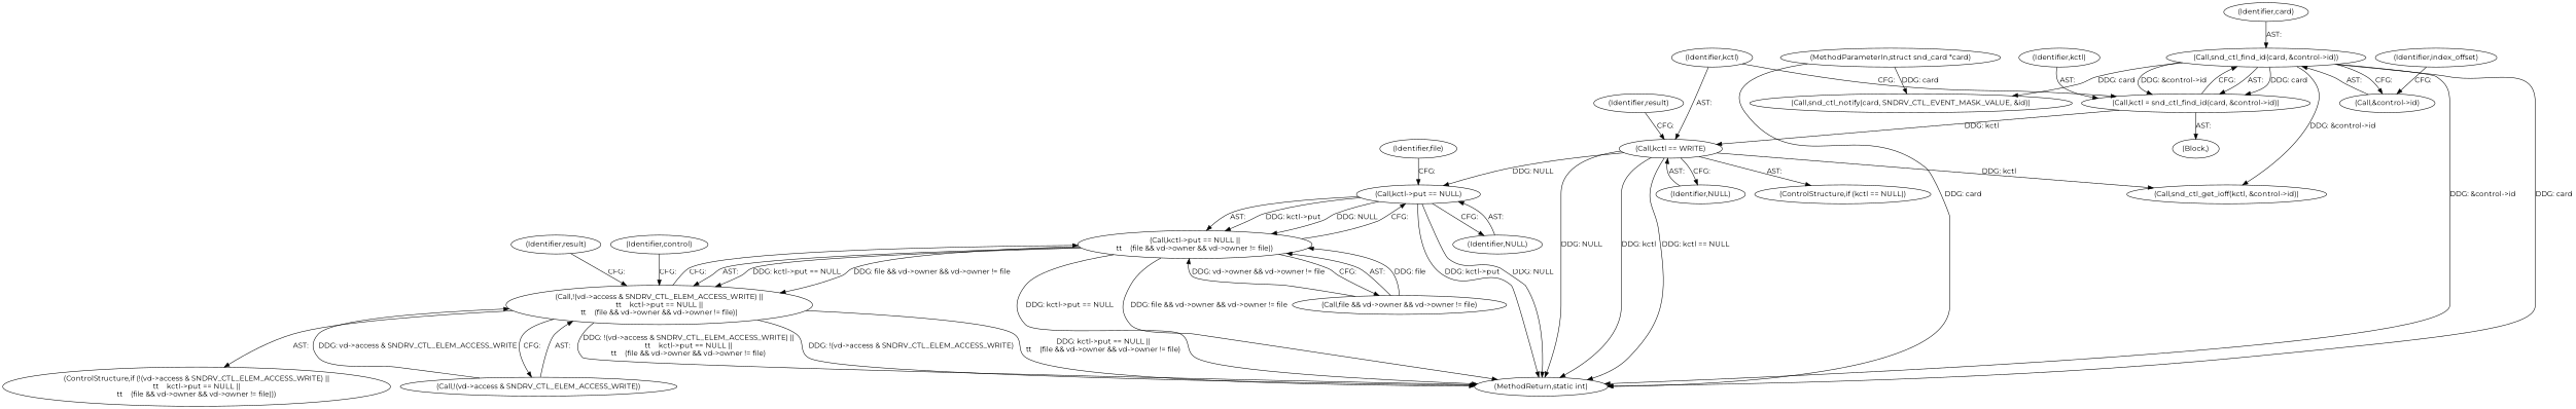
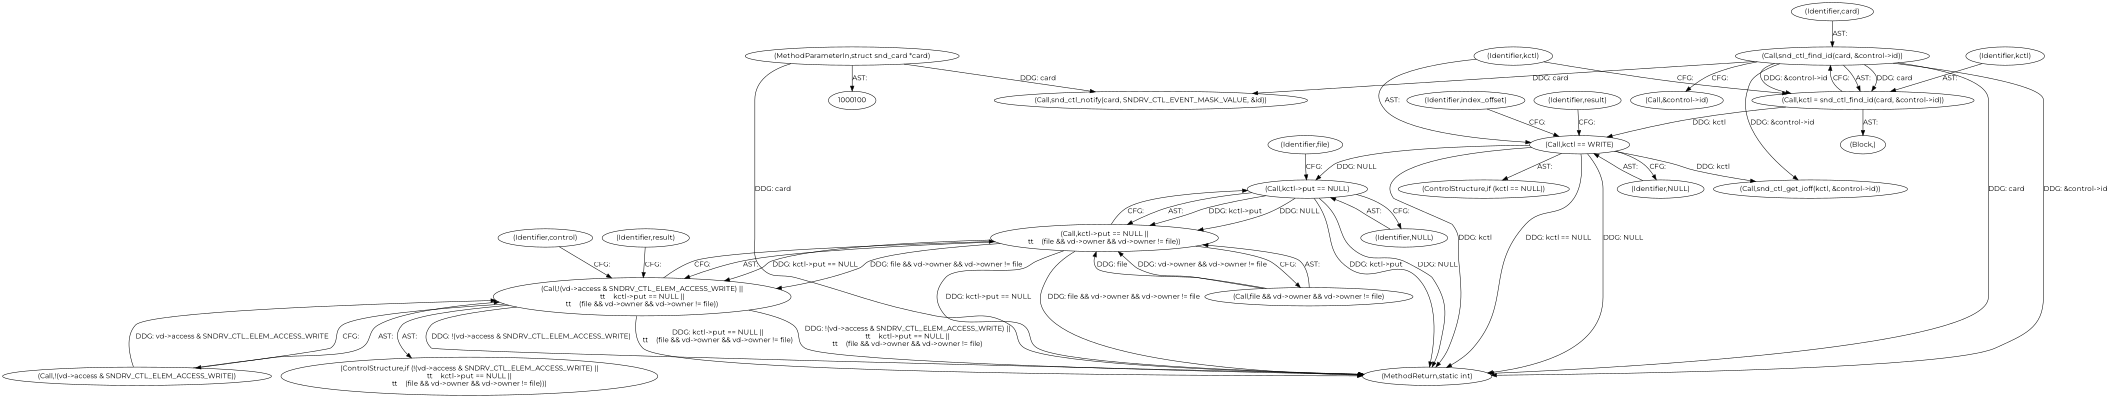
  digraph {
    fontname=Montserrat
    node [fontname=Montserrat]
    edge [fontname=Montserrat]
    n1 [label="(Call,kctl->put == NULL)"]
    n2 [label="(Call,kctl->put == NULL ||\n\t\t    (file && vd->owner && vd->owner != file))"]
    n3 [label="(Identifier,NULL)"]
    n4 [label="(MethodReturn,static int)"]
    n5 [label="(Call,!(vd->access & SNDRV_CTL_ELEM_ACCESS_WRITE) ||\n\t\t    kctl->put == NULL ||\n\t\t    (file && vd->owner && vd->owner != file))"]
    n6 [label="(Call,file && vd->owner && vd->owner != file)"]
    n7 [label="(Call,kctl == WRITE)"]
    n8 [label="(Call,snd_ctl_get_ioff(kctl, &control->id))"]
    n9 [label="(ControlStructure,if (kctl == NULL))"]
    n10 [label="(Identifier,NULL)"]
    n11 [label="(Call,kctl = snd_ctl_find_id(card, &control->id))"]
    n12 [label="(Call,snd_ctl_find_id(card, &control->id))"]
    n13 [label="(Block,)"]
    n14 [label="(Call,&control->id)"]
    n15 [label="(Call,snd_ctl_notify(card, SNDRV_CTL_EVENT_MASK_VALUE, &id))"]
    n16 [label="(MethodParameterIn,struct snd_card *card)"]
+   1000100
    n18 [label="(Call,!(vd->access & SNDRV_CTL_ELEM_ACCESS_WRITE))"]
    n19 [label="(ControlStructure,if (!(vd->access & SNDRV_CTL_ELEM_ACCESS_WRITE) ||\n\t\t    kctl->put == NULL ||\n\t\t    (file && vd->owner && vd->owner != file)))"]
    n20 [label="(Identifier,card)"]
    n21 [label="(Identifier,kctl)"]
    n22 [label="(Identifier,result)"]
    n23 [label="(Identifier,file)"]
    n24 [label="(Identifier,index_offset)"]
    n25 [label="(Identifier,control)"]
    n26 [label="(Identifier,result)"]
    n27 [label="(Identifier,kctl)"]
    n1 -> n2 [label="AST: "]
    n1 -> n2 [label="DDG: kctl->put"]
    n1 -> n2 [label="DDG: NULL"]
    n1 -> n3 [label="CFG: "]
    n1 -> n4 [label="DDG: kctl->put"]
    n1 -> n4 [label="DDG: NULL"]
    n2 -> n1 [label="CFG: "]
    n2 -> n4 [label="DDG: kctl->put == NULL"]
    n2 -> n4 [label="DDG: file && vd->owner && vd->owner != file"]
    n2 -> n5 [label="AST: "]
    n2 -> n5 [label="DDG: kctl->put == NULL"]
    n2 -> n5 [label="DDG: file && vd->owner && vd->owner != file"]
    n2 -> n6 [label="CFG: "]
    n3 -> n1 [label="AST: "]
    n5 -> n2 [label="CFG: "]
    n5 -> n4 [label="DDG: !(vd->access & SNDRV_CTL_ELEM_ACCESS_WRITE)"]
    n5 -> n4 [label="DDG: kctl->put == NULL ||\n\t\t    (file && vd->owner && vd->owner != file)"]
    n5 -> n4 [label="DDG: !(vd->access & SNDRV_CTL_ELEM_ACCESS_WRITE) ||\n\t\t    kctl->put == NULL ||\n\t\t    (file && vd->owner && vd->owner != file)"]
    n5 -> n18 [label="CFG: "]
    n5 -> n19 [label="AST: "]
    n6 -> n2 [label="AST: "]
    n6 -> n2 [label="DDG: file"]
    n6 -> n2 [label="DDG: vd->owner && vd->owner != file"]
    n7 -> n1 [label="DDG: NULL"]
    n7 -> n4 [label="DDG: NULL"]
    n7 -> n4 [label="DDG: kctl == NULL"]
    n7 -> n4 [label="DDG: kctl"]
    n7 -> n8 [label="DDG: kctl"]
    n7 -> n9 [label="AST: "]
    n7 -> n10 [label="CFG: "]
    n10 -> n7 [label="AST: "]
    n11 -> n7 [label="DDG: kctl"]
    n11 -> n12 [label="CFG: "]
    n11 -> n13 [label="AST: "]
    n12 -> n4 [label="DDG: &control->id"]
    n12 -> n4 [label="DDG: card"]
    n12 -> n8 [label="DDG: &control->id"]
    n12 -> n11 [label="AST: "]
    n12 -> n11 [label="DDG: card"]
    n12 -> n11 [label="DDG: &control->id"]
    n12 -> n14 [label="CFG: "]
    n12 -> n15 [label="DDG: card"]
-   n14 -> n12 [label="AST: "]
    n16 -> n4 [label="DDG: card"]
    n16 -> n15 [label="DDG: card"]
+   n16 -> 1000100 [label="AST: "]
    n18 -> n5 [label="AST: "]
    n18 -> n5 [label="DDG: vd->access & SNDRV_CTL_ELEM_ACCESS_WRITE"]
    n20 -> n12 [label="AST: "]
    n21 -> n11 [label="AST: "]
    n22 -> n5 [label="CFG: "]
    n23 -> n1 [label="CFG: "]
-   n24 -> n14 [label="CFG: "]
+   n24 -> n7 [label="CFG: "]
    n25 -> n5 [label="CFG: "]
    n26 -> n7 [label="CFG: "]
    n27 -> n7 [label="AST: "]
    n27 -> n11 [label="CFG: "]
  }
